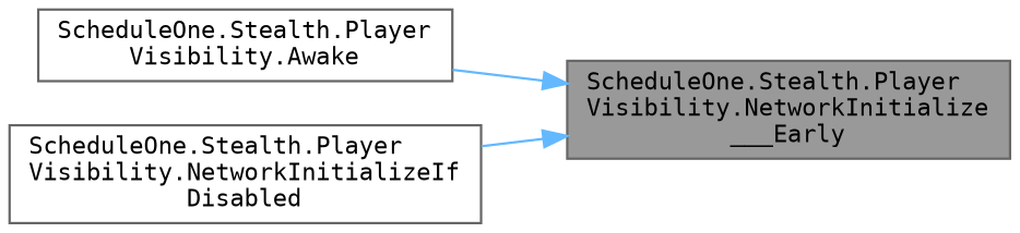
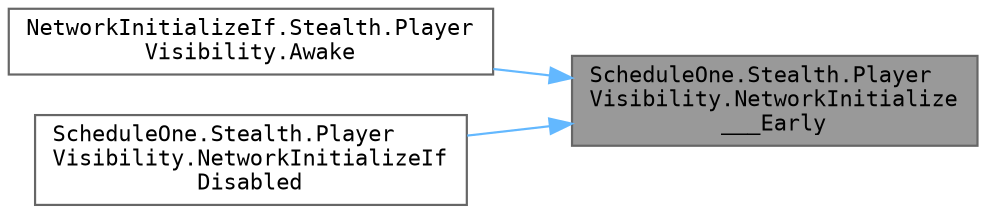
  digraph {
    rankdir=RL
    fontname="DejaVu Sans Mono"
    node [color=grey40 fillcolor=white fontname="DejaVu Sans Mono" fontsize=10 shape=box style=filled]
    edge [color=steelblue1 dir=back fontname="DejaVu Sans Mono" fontsize=10 labelfontname=Helvetica labelfontsize=10 style=solid]
    n1 [color=gray40 fillcolor=grey60 fontcolor=black height=0.2 label="ScheduleOne.Stealth.Player\lVisibility.NetworkInitialize\l___Early" width=0.4]
-   n2 [height=0.2 label="ScheduleOne.Stealth.Player\lVisibility.Awake" width=0.4]
+   n2 [height=0.2 label="NetworkInitializeIf.Stealth.Player\lVisibility.Awake" width=0.4]
    n3 [height=0.2 label="ScheduleOne.Stealth.Player\lVisibility.NetworkInitializeIf\lDisabled" width=0.4]
    n1 -> n2
    n1 -> n3
  }
